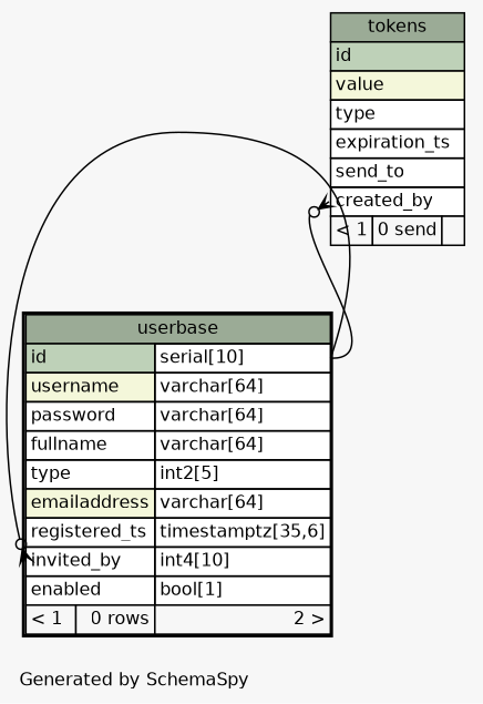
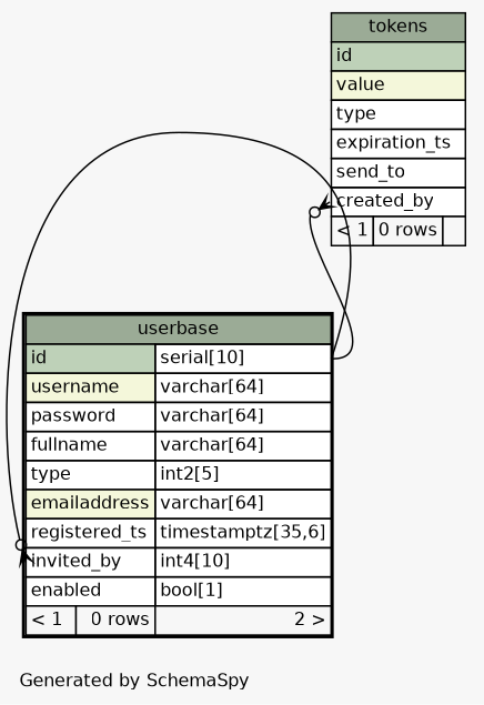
  digraph {
    bgcolor="#f7f7f7"
    fontname="DejaVu Sans"
    fontsize=11
    label="\nGenerated by SchemaSpy"
    labeljust=l
    nodesep=0.18
    rankdir=TB
    ranksep=0.46
    node [fontname="DejaVu Sans" fontsize=11 shape=plaintext]
    edge [arrowhead=none arrowsize=0.8 arrowtail=crowodot dir=back headport="id.type:e" fontname="DejaVu Sans"]
-   n1 [label=<     <TABLE BORDER="0" CELLBORDER="1" CELLSPACING="0" BGCOLOR="#ffffff">       <TR><TD COLSPAN="3" BGCOLOR="#9bab96" ALIGN="CENTER">tokens</TD></TR>       <TR><TD PORT="id" COLSPAN="3" BGCOLOR="#bed1b8" ALIGN="LEFT">id</TD></TR>       <TR><TD PORT="value" COLSPAN="3" BGCOLOR="#f4f7da" ALIGN="LEFT">value</TD></TR>       <TR><TD PORT="type" COLSPAN="3" ALIGN="LEFT">type</TD></TR>       <TR><TD PORT="expiration_ts" COLSPAN="3" ALIGN="LEFT">expiration_ts</TD></TR>       <TR><TD PORT="send_to" COLSPAN="3" ALIGN="LEFT">send_to</TD></TR>       <TR><TD PORT="created_by" COLSPAN="3" ALIGN="LEFT">created_by</TD></TR>       <TR><TD ALIGN="LEFT" BGCOLOR="#f7f7f7">&lt; 1</TD><TD ALIGN="RIGHT" BGCOLOR="#f7f7f7">0 send</TD><TD ALIGN="RIGHT" BGCOLOR="#f7f7f7">  </TD></TR>     </TABLE>>]
+   n1 [label=<     <TABLE BORDER="0" CELLBORDER="1" CELLSPACING="0" BGCOLOR="#ffffff">       <TR><TD COLSPAN="3" BGCOLOR="#9bab96" ALIGN="CENTER">tokens</TD></TR>       <TR><TD PORT="id" COLSPAN="3" BGCOLOR="#bed1b8" ALIGN="LEFT">id</TD></TR>       <TR><TD PORT="value" COLSPAN="3" BGCOLOR="#f4f7da" ALIGN="LEFT">value</TD></TR>       <TR><TD PORT="type" COLSPAN="3" ALIGN="LEFT">type</TD></TR>       <TR><TD PORT="expiration_ts" COLSPAN="3" ALIGN="LEFT">expiration_ts</TD></TR>       <TR><TD PORT="send_to" COLSPAN="3" ALIGN="LEFT">send_to</TD></TR>       <TR><TD PORT="created_by" COLSPAN="3" ALIGN="LEFT">created_by</TD></TR>       <TR><TD ALIGN="LEFT" BGCOLOR="#f7f7f7">&lt; 1</TD><TD ALIGN="RIGHT" BGCOLOR="#f7f7f7">0 rows</TD><TD ALIGN="RIGHT" BGCOLOR="#f7f7f7">  </TD></TR>     </TABLE>>]
    n2 [label=<     <TABLE BORDER="2" CELLBORDER="1" CELLSPACING="0" BGCOLOR="#ffffff">       <TR><TD COLSPAN="3" BGCOLOR="#9bab96" ALIGN="CENTER">userbase</TD></TR>       <TR><TD PORT="id" COLSPAN="2" BGCOLOR="#bed1b8" ALIGN="LEFT">id</TD><TD PORT="id.type" ALIGN="LEFT">serial[10]</TD></TR>       <TR><TD PORT="username" COLSPAN="2" BGCOLOR="#f4f7da" ALIGN="LEFT">username</TD><TD PORT="username.type" ALIGN="LEFT">varchar[64]</TD></TR>       <TR><TD PORT="password" COLSPAN="2" ALIGN="LEFT">password</TD><TD PORT="password.type" ALIGN="LEFT">varchar[64]</TD></TR>       <TR><TD PORT="fullname" COLSPAN="2" ALIGN="LEFT">fullname</TD><TD PORT="fullname.type" ALIGN="LEFT">varchar[64]</TD></TR>       <TR><TD PORT="type" COLSPAN="2" ALIGN="LEFT">type</TD><TD PORT="type.type" ALIGN="LEFT">int2[5]</TD></TR>       <TR><TD PORT="emailaddress" COLSPAN="2" BGCOLOR="#f4f7da" ALIGN="LEFT">emailaddress</TD><TD PORT="emailaddress.type" ALIGN="LEFT">varchar[64]</TD></TR>       <TR><TD PORT="registered_ts" COLSPAN="2" ALIGN="LEFT">registered_ts</TD><TD PORT="registered_ts.type" ALIGN="LEFT">timestamptz[35,6]</TD></TR>       <TR><TD PORT="invited_by" COLSPAN="2" ALIGN="LEFT">invited_by</TD><TD PORT="invited_by.type" ALIGN="LEFT">int4[10]</TD></TR>       <TR><TD PORT="enabled" COLSPAN="2" ALIGN="LEFT">enabled</TD><TD PORT="enabled.type" ALIGN="LEFT">bool[1]</TD></TR>       <TR><TD ALIGN="LEFT" BGCOLOR="#f7f7f7">&lt; 1</TD><TD ALIGN="RIGHT" BGCOLOR="#f7f7f7">0 rows</TD><TD ALIGN="RIGHT" BGCOLOR="#f7f7f7">2 &gt;</TD></TR>     </TABLE>>]
    n1 -> n2 [tailport="created_by:w"]
    n2 -> n2 [tailport="invited_by:w"]
  }
